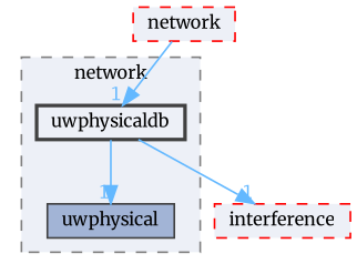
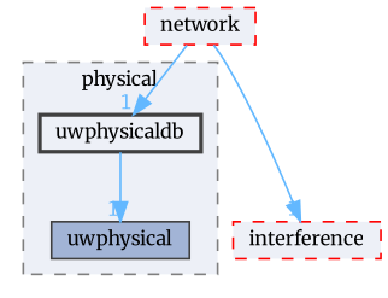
  digraph {
    compound=true
    fontname=Merriweather
    node [color=grey25 fillcolor="#edf0f7" fontname=Merriweather fontsize=10 shape=box style="filled,dashed"]
    edge [color=steelblue1 fontcolor=steelblue1 fontname=Merriweather fontsize=10 headlabel=1 labeldistance=1.5 labelfontname=Helvetica labelfontsize=10]
    n1 [fillcolor="#a2b4d6" height=0.2 label=uwphysical style=filled width=0.4]
    n2 [height=0.2 label=uwphysicaldb style="filled,bold" width=0.4]
    n3 [color=red height=0.2 label=interference width=0.4]
    n4 [color=red height=0.2 label=network width=0.4]
    subgraph cluster_1 {
      bgcolor="#edf0f7"
      fontsize=10
-     label=network
+     label=physical
      pencolor=grey50
      style="filled,dashed"
      n1
      n2
    }
    n2 -> n1
-   n2 -> n3
+   n4 -> n3
    n4 -> n2
  }
